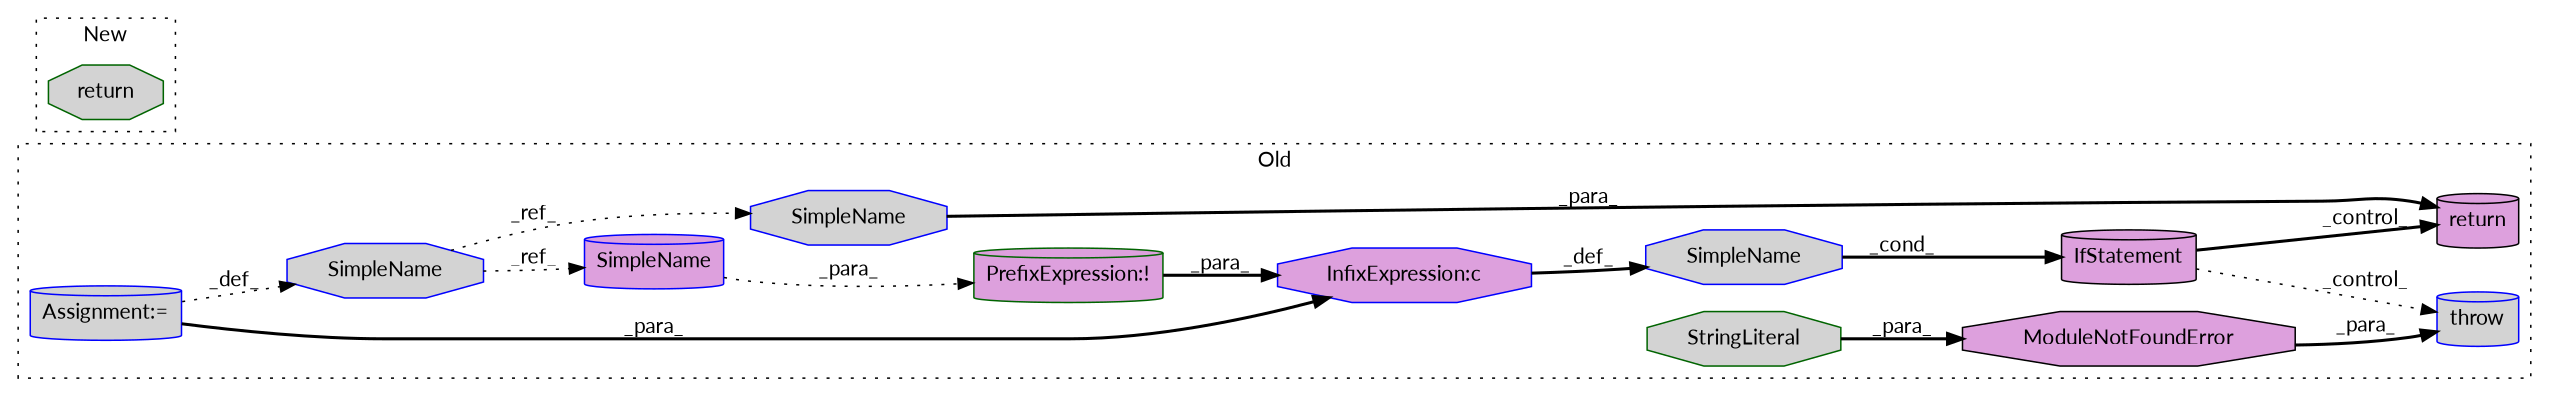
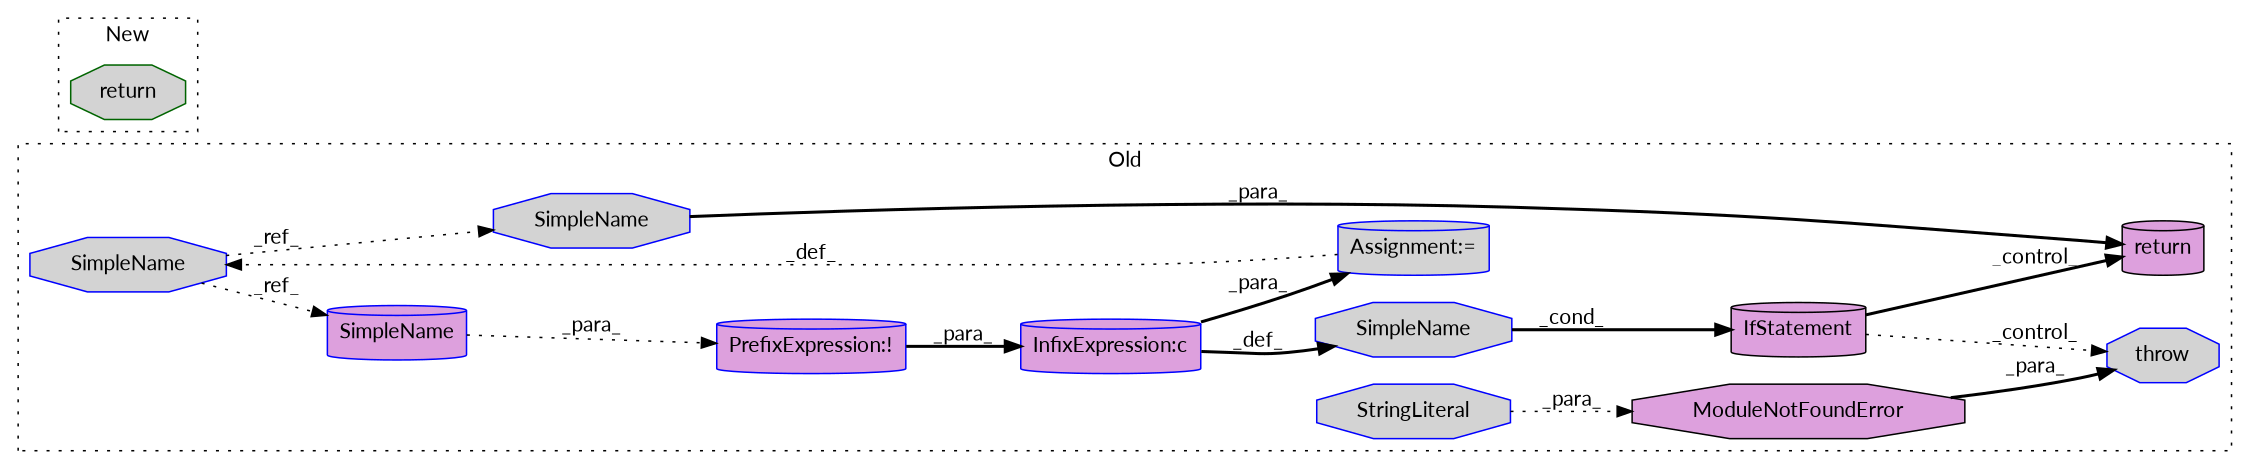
  digraph {
    fontname=Lato
    rankdir=LR
    node [a=42 color=blue fillcolor=lightgrey fontname=Lato l=8 shape=cylinder style=filled]
    edge [fontname=Lato style=bold]
    n1 [a=32 color=black fillcolor=plum l="20,1" label=ModuleNotFoundError s="1855,1920" shape=octagon]
    n2 [label=SimpleName shape=octagon l=""]
-   n3 [a=53 l=6 label=throw s=1849]
-   n4 [a=38 color=darkgreen fillcolor=plum l=1 label="PrefixExpression:!" s=1815]
-   n5 [a=27 fillcolor=plum l=4 label="InfixExpression:c" s=1824 shape=octagon]
+   n3 [a=53 l=6 label=throw s=1849 shape=octagon]
+   n4 [a=38 fillcolor=plum l=1 label="PrefixExpression:!" s=1815]
+   n5 [a=27 fillcolor=plum l=4 label="InfixExpression:c" s=1824]
    n6 [a=25 color=black fillcolor=plum l="4,2" label=IfStatement s="1811,1839"]
    n7 [label=SimpleName s=1774 shape=octagon]
    n8 [a=41 color=black fillcolor=plum l=7 label=return s=1943]
-   n9 [a=45 color=darkgreen l=45 label=StringLiteral s=1875 shape=octagon]
+   n9 [a=45 l=45 label=StringLiteral s=1875 shape=octagon]
    n10 [a=7 l=1 label="Assignment:=" s=1782]
    n11 [fillcolor=plum label=SimpleName s=1816]
    n12 [label=SimpleName s=1950 shape=octagon]
    n13 [a=41 color=darkgreen l=7 label=return s=797 shape=octagon]
    subgraph cluster_1 {
      label=Old
      style=dotted
      n1
      n2
      n3
      n4
      n5
      n6
      n7
      n8
      n9
      n10
      n11
      n12
    }
    subgraph cluster_2 {
      label=New
      style=dotted
      n13
    }
    n1 -> n3 [label=_para_]
    n2 -> n6 [label=_cond_]
    n4 -> n5 [label=_para_]
    n5 -> n2 [label=_def_]
    n6 -> n3 [label=_control_ style=dotted]
    n6 -> n8 [label=_control_]
    n7 -> n11 [label=_ref_ style=dotted]
    n7 -> n12 [label=_ref_ style=dotted]
-   n9 -> n1 [label=_para_]
-   n10 -> n5 [label=_para_]
+   n9 -> n1 [label=_para_ style=dotted]
+   n5 -> n10 [label=_para_]
    n10 -> n7 [label=_def_ style=dotted]
    n11 -> n4 [label=_para_ style=dotted]
    n12 -> n8 [label=_para_]
  }
